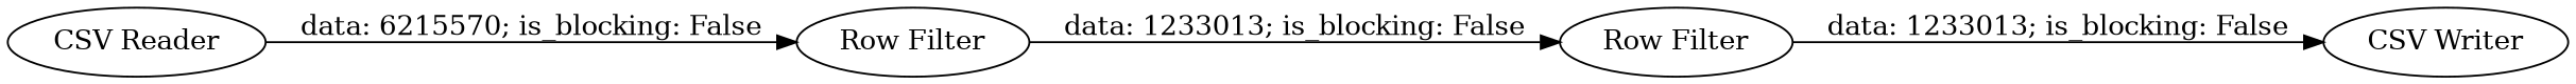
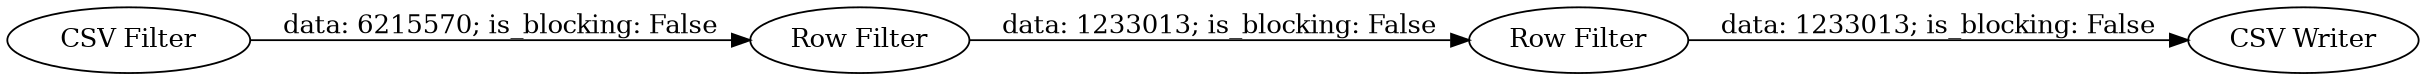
  digraph {
    rankdir=LR
    n1 [label="CSV Writer"]
-   n2 [label="CSV Reader"]
+   n2 [label="CSV Filter"]
    n3 [label="Row Filter"]
    n4 [label="Row Filter"]
    n2 -> n3 [label="data: 6215570; is_blocking: False"]
    n3 -> n4 [label="data: 1233013; is_blocking: False"]
    n4 -> n1 [label="data: 1233013; is_blocking: False"]
  }
